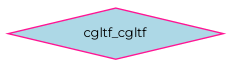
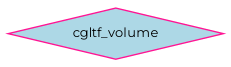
  digraph {
    rankdir=LR
    fontname=Montserrat
-   n1 [color=deeppink fillcolor=lightblue fontname=Montserrat fontsize=10 height=0.2 label=cgltf_cgltf shape=diamond style=filled width=0.4]
+   n1 [color=deeppink fillcolor=lightblue fontname=Montserrat fontsize=10 height=0.2 label=cgltf_volume shape=diamond style=filled width=0.4]
  }
